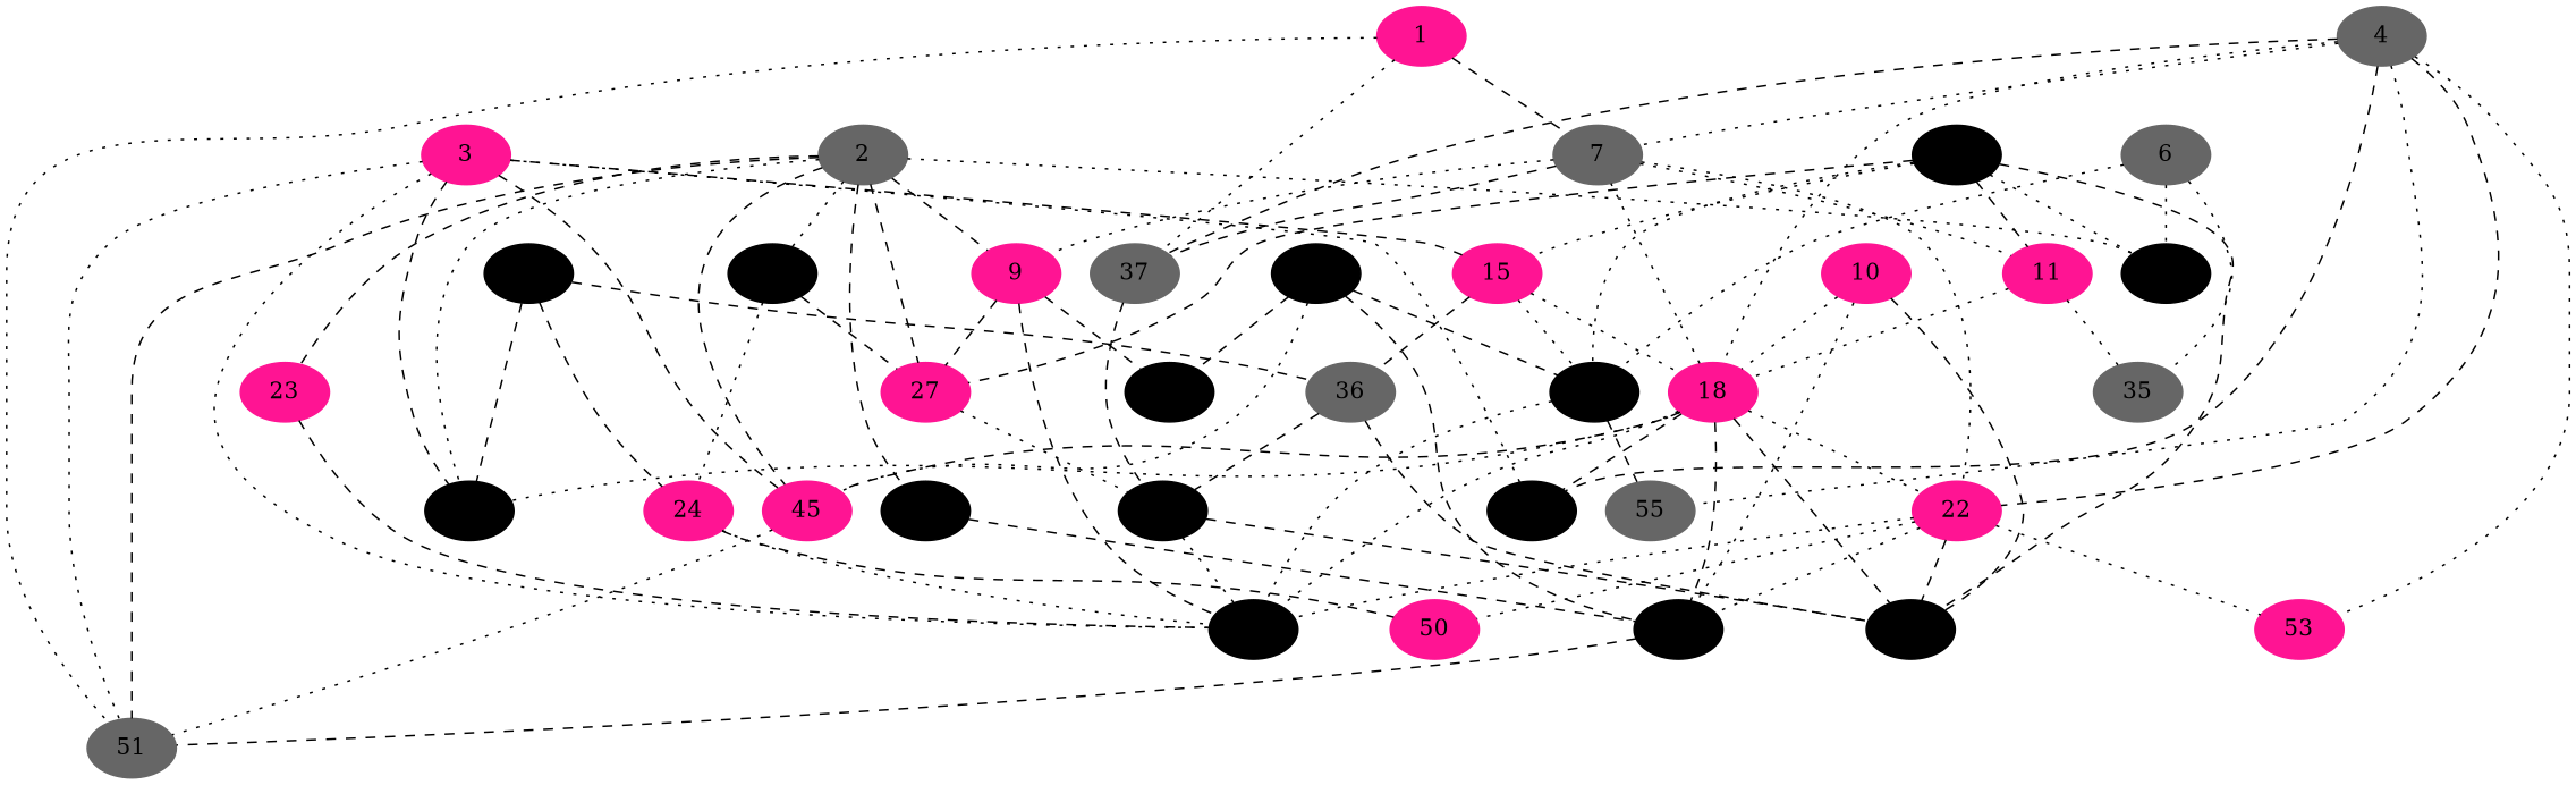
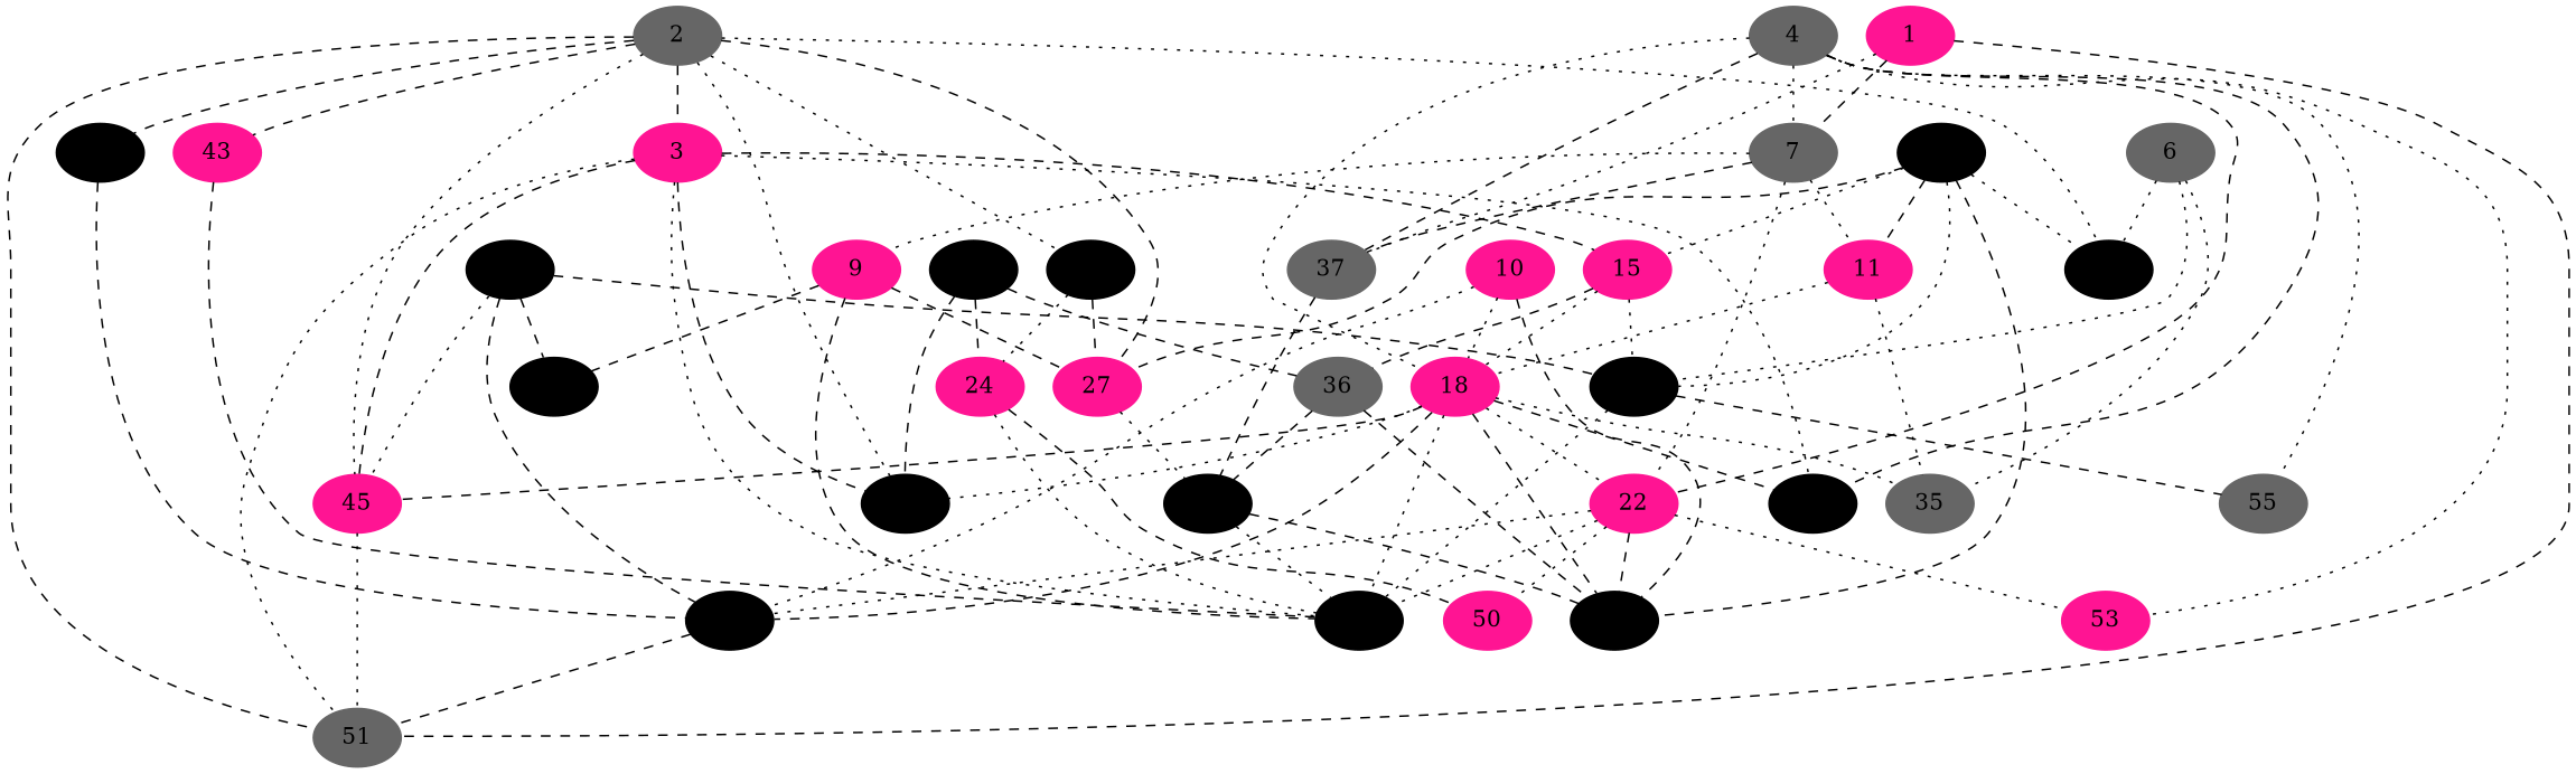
  graph {
    node [color=deeppink style=filled]
    edge [style=dashed]
    1 [super="+12"]
    7 [color=gray40 super="+20"]
    37 [color=gray40]
    51 [color=gray40]
    9 [super="+19"]
    22 [super="+60"]
    11 [super="+29"]
    44 [color=black super="+59"]
    2 [color=gray40 super="+63"]
    3 [super="+32"]
    8 [color=black super="+31"]
    16 [color=black]
    21 [color=black super="+47"]
    27 [super="+57"]
    42 [color=black]
-   43 [label=23]
+   43
    45 [super="+56"]
    15 [super="+28"]
    33 [color=black super="+34"]
    61 [color=black super="+62"]
    24 [super="+26"]
    25 [color=black super="+30"]
    46 [color=black]
    18 [super="+23"]
    38 [color=black super="+41"]
    36 [color=gray40 super="+39"]
    4 [color=gray40 super="+52"]
    53
    55 [color=gray40]
    49 [color=black super="+58"]
    35 [color=gray40]
    50
    5 [color=black super="+40"]
    6 [color=gray40 super="+54"]
    10 [super="+13"]
    14 [color=black super="+48"]
    17 [color=black]
    1 -- 7 [weight=2]
    1 -- 37 [style=dotted]
-   1 -- 51 [style=dotted]
+   1 -- 51
    7 -- 37
    7 -- 9 [style=dotted]
    7 -- 22 [style=dotted]
    7 -- 11 [style=dotted]
    37 -- 44
    9 -- 27
    9 -- 61
    9 -- 46
    22 -- 61 [style=dotted]
    22 -- 25 [style=dotted]
    22 -- 53 [style=dotted]
    22 -- 49
    22 -- 50 [style=dotted]
    11 -- 18 [style=dotted]
    11 -- 35 [style=dotted]
    44 -- 61 [style=dotted]
    44 -- 49
    2 -- 51
-   2 -- 9 [weight=2]
+   2 -- 3 [weight=2]
    2 -- 8 [style=dotted]
    2 -- 16
    2 -- 21 [style=dotted]
    2 -- 27
    2 -- 42 [style=dotted weight=2]
    2 -- 43
-   2 -- 45
+   2 -- 45 [style=dotted]
    3 -- 51 [style=dotted]
    3 -- 21
    3 -- 45
    3 -- 15
    3 -- 33 [style=dotted]
    3 -- 61 [style=dotted]
    8 -- 27
    8 -- 24 [style=dotted]
    16 -- 25
    27 -- 44 [style=dotted]
    43 -- 61
    45 -- 51 [style=dotted]
    15 -- 18 [style=dotted]
    15 -- 38 [style=dotted]
    15 -- 36
    24 -- 61 [style=dotted]
    24 -- 50
    25 -- 51
    18 -- 22 [style=dotted]
    18 -- 21 [style=dotted]
    18 -- 45
    18 -- 33
    18 -- 61 [style=dotted weight=2]
    18 -- 25
    18 -- 49
-   18 -- 7 [style=dotted]
+   18 -- 35 [style=dotted]
    38 -- 61 [style=dotted weight=3]
    38 -- 55
    36 -- 44
    36 -- 49
    4 -- 7 [style=dotted]
    4 -- 37
    4 -- 22
    4 -- 33
    4 -- 18 [style=dotted]
    4 -- 53 [style=dotted]
    4 -- 55 [style=dotted]
    5 -- 11
    5 -- 27
    5 -- 42 [style=dotted]
    5 -- 15 [style=dotted]
    5 -- 38 [style=dotted]
    5 -- 49
    6 -- 42 [style=dotted]
    6 -- 38 [style=dotted]
    6 -- 35 [style=dotted]
    10 -- 25 [style=dotted]
    10 -- 18 [style=dotted]
    10 -- 49
    14 -- 45 [style=dotted]
    14 -- 25
    14 -- 46
    14 -- 38
    17 -- 21
    17 -- 24
    17 -- 36
  }
